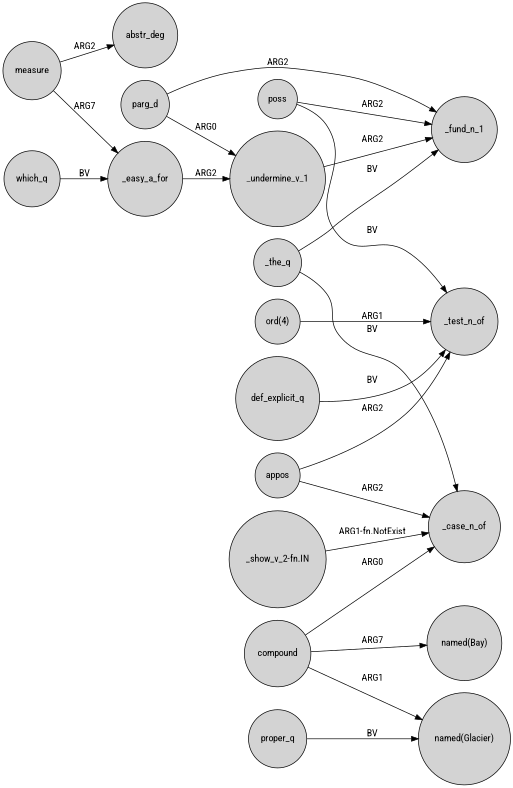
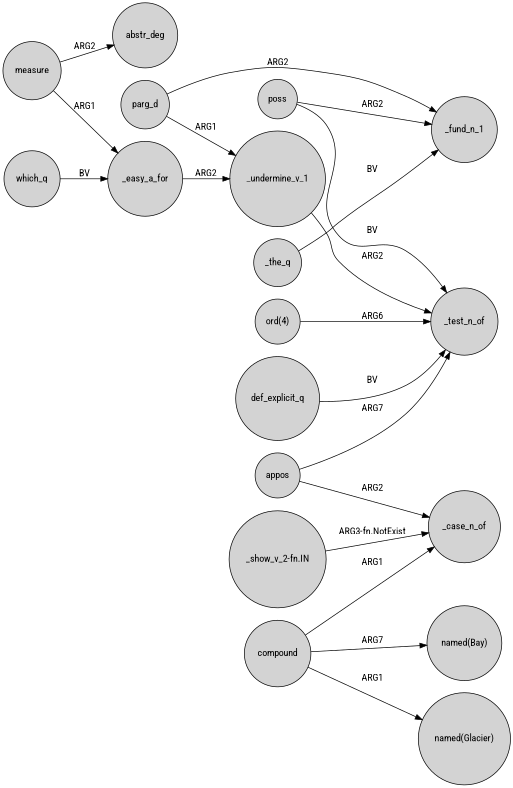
  digraph {
    fontname="Roboto Condensed"
    rankdir=LR
    node [fontname="Roboto Condensed" shape=circle style=filled]
    edge [fontname="Roboto Condensed"]
    measure
    _easy_a_for
    abstr_deg
    _undermine_v_1
    _fund_n_1
    def_explicit_q
    _test_n_of
-   proper_q
    "named(Glacier)"
    parg_d
    poss
    _the_q
    _case_n_of
    n14 [label="_show_v_2-fn.IN"]
    compound
    "named(Bay)"
    appos
    n18 [label="ord(4)"]
    which_q
-   measure -> _easy_a_for [label=ARG7]
+   measure -> _easy_a_for [label=ARG1]
    measure -> abstr_deg [label=ARG2]
    _easy_a_for -> _undermine_v_1 [label=ARG2]
-   _undermine_v_1 -> _fund_n_1 [label=ARG2]
+   _undermine_v_1 -> _test_n_of [label=ARG2]
    def_explicit_q -> _test_n_of [label=BV]
-   proper_q -> "named(Glacier)" [label=BV]
-   parg_d -> _undermine_v_1 [label=ARG0]
+   parg_d -> _undermine_v_1 [label=ARG1]
    parg_d -> _fund_n_1 [label=ARG2]
    poss -> _fund_n_1 [label=ARG2]
    poss -> _test_n_of [label=BV]
    _the_q -> _fund_n_1 [label=BV]
-   _the_q -> _case_n_of [label=BV]
-   n14 -> _case_n_of [label="ARG1-fn.NotExist"]
+   n14 -> _case_n_of [label="ARG3-fn.NotExist"]
    compound -> "named(Glacier)" [label=ARG1]
-   compound -> _case_n_of [label=ARG0]
+   compound -> _case_n_of [label=ARG1]
    compound -> "named(Bay)" [label=ARG7]
-   appos -> _test_n_of [label=ARG2]
+   appos -> _test_n_of [label=ARG7]
    appos -> _case_n_of [label=ARG2]
-   n18 -> _test_n_of [label=ARG1]
+   n18 -> _test_n_of [label=ARG6]
    which_q -> _easy_a_for [label=BV]
  }
